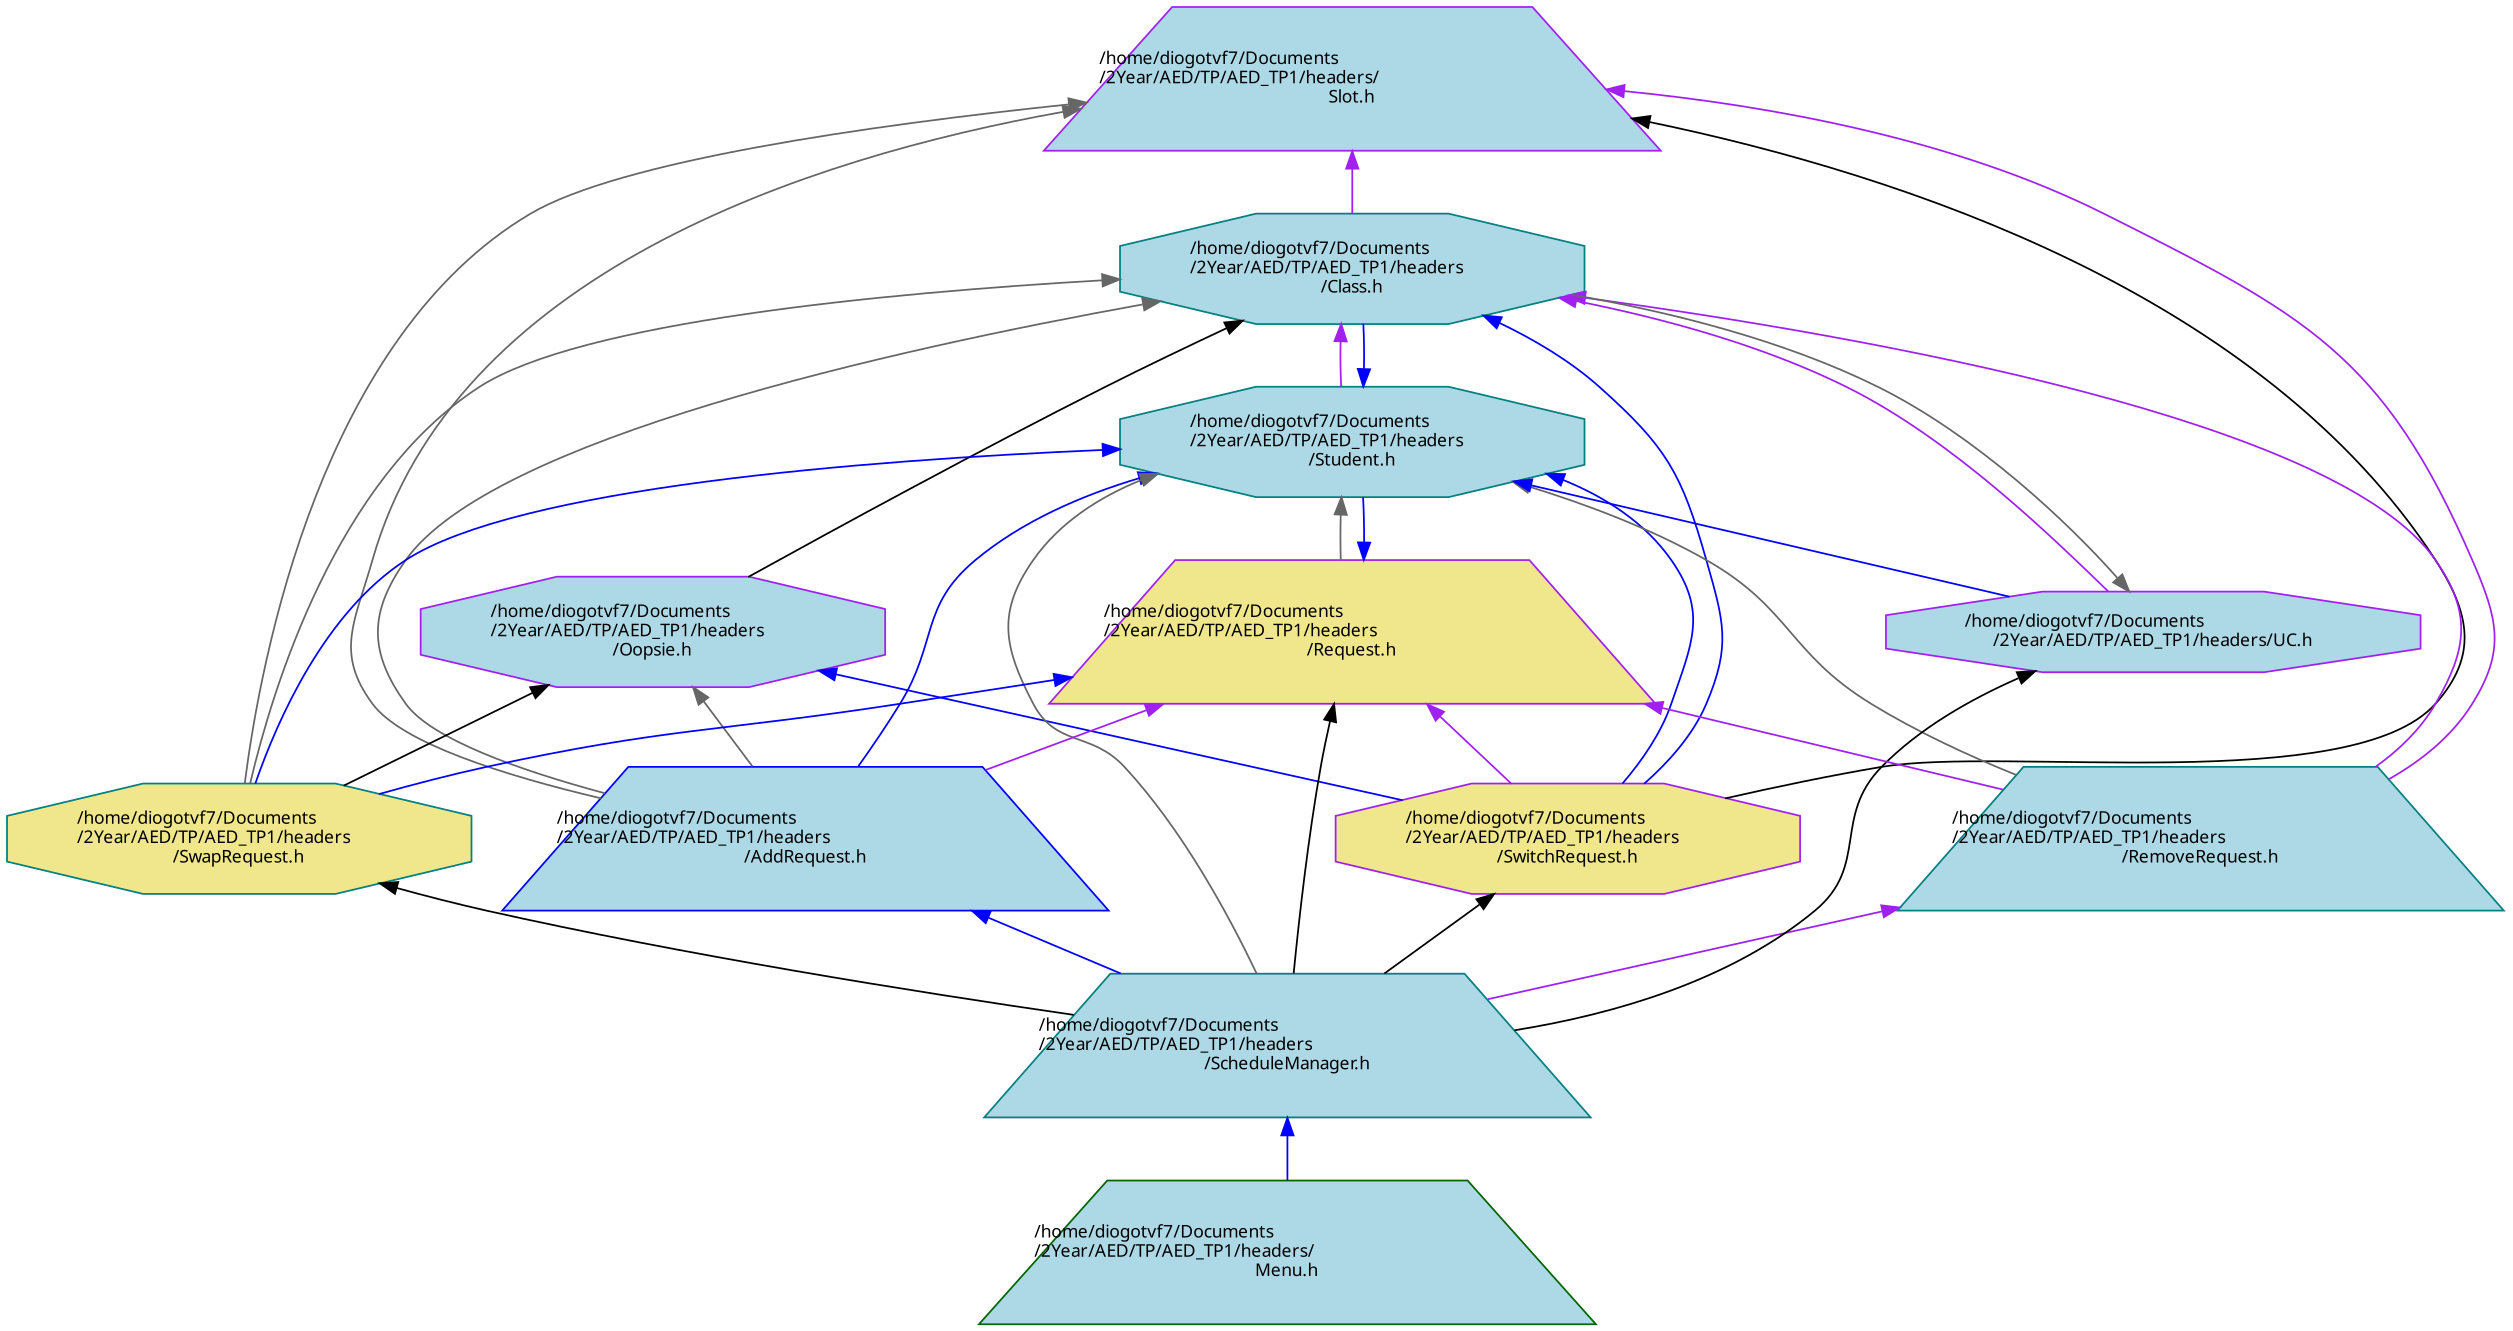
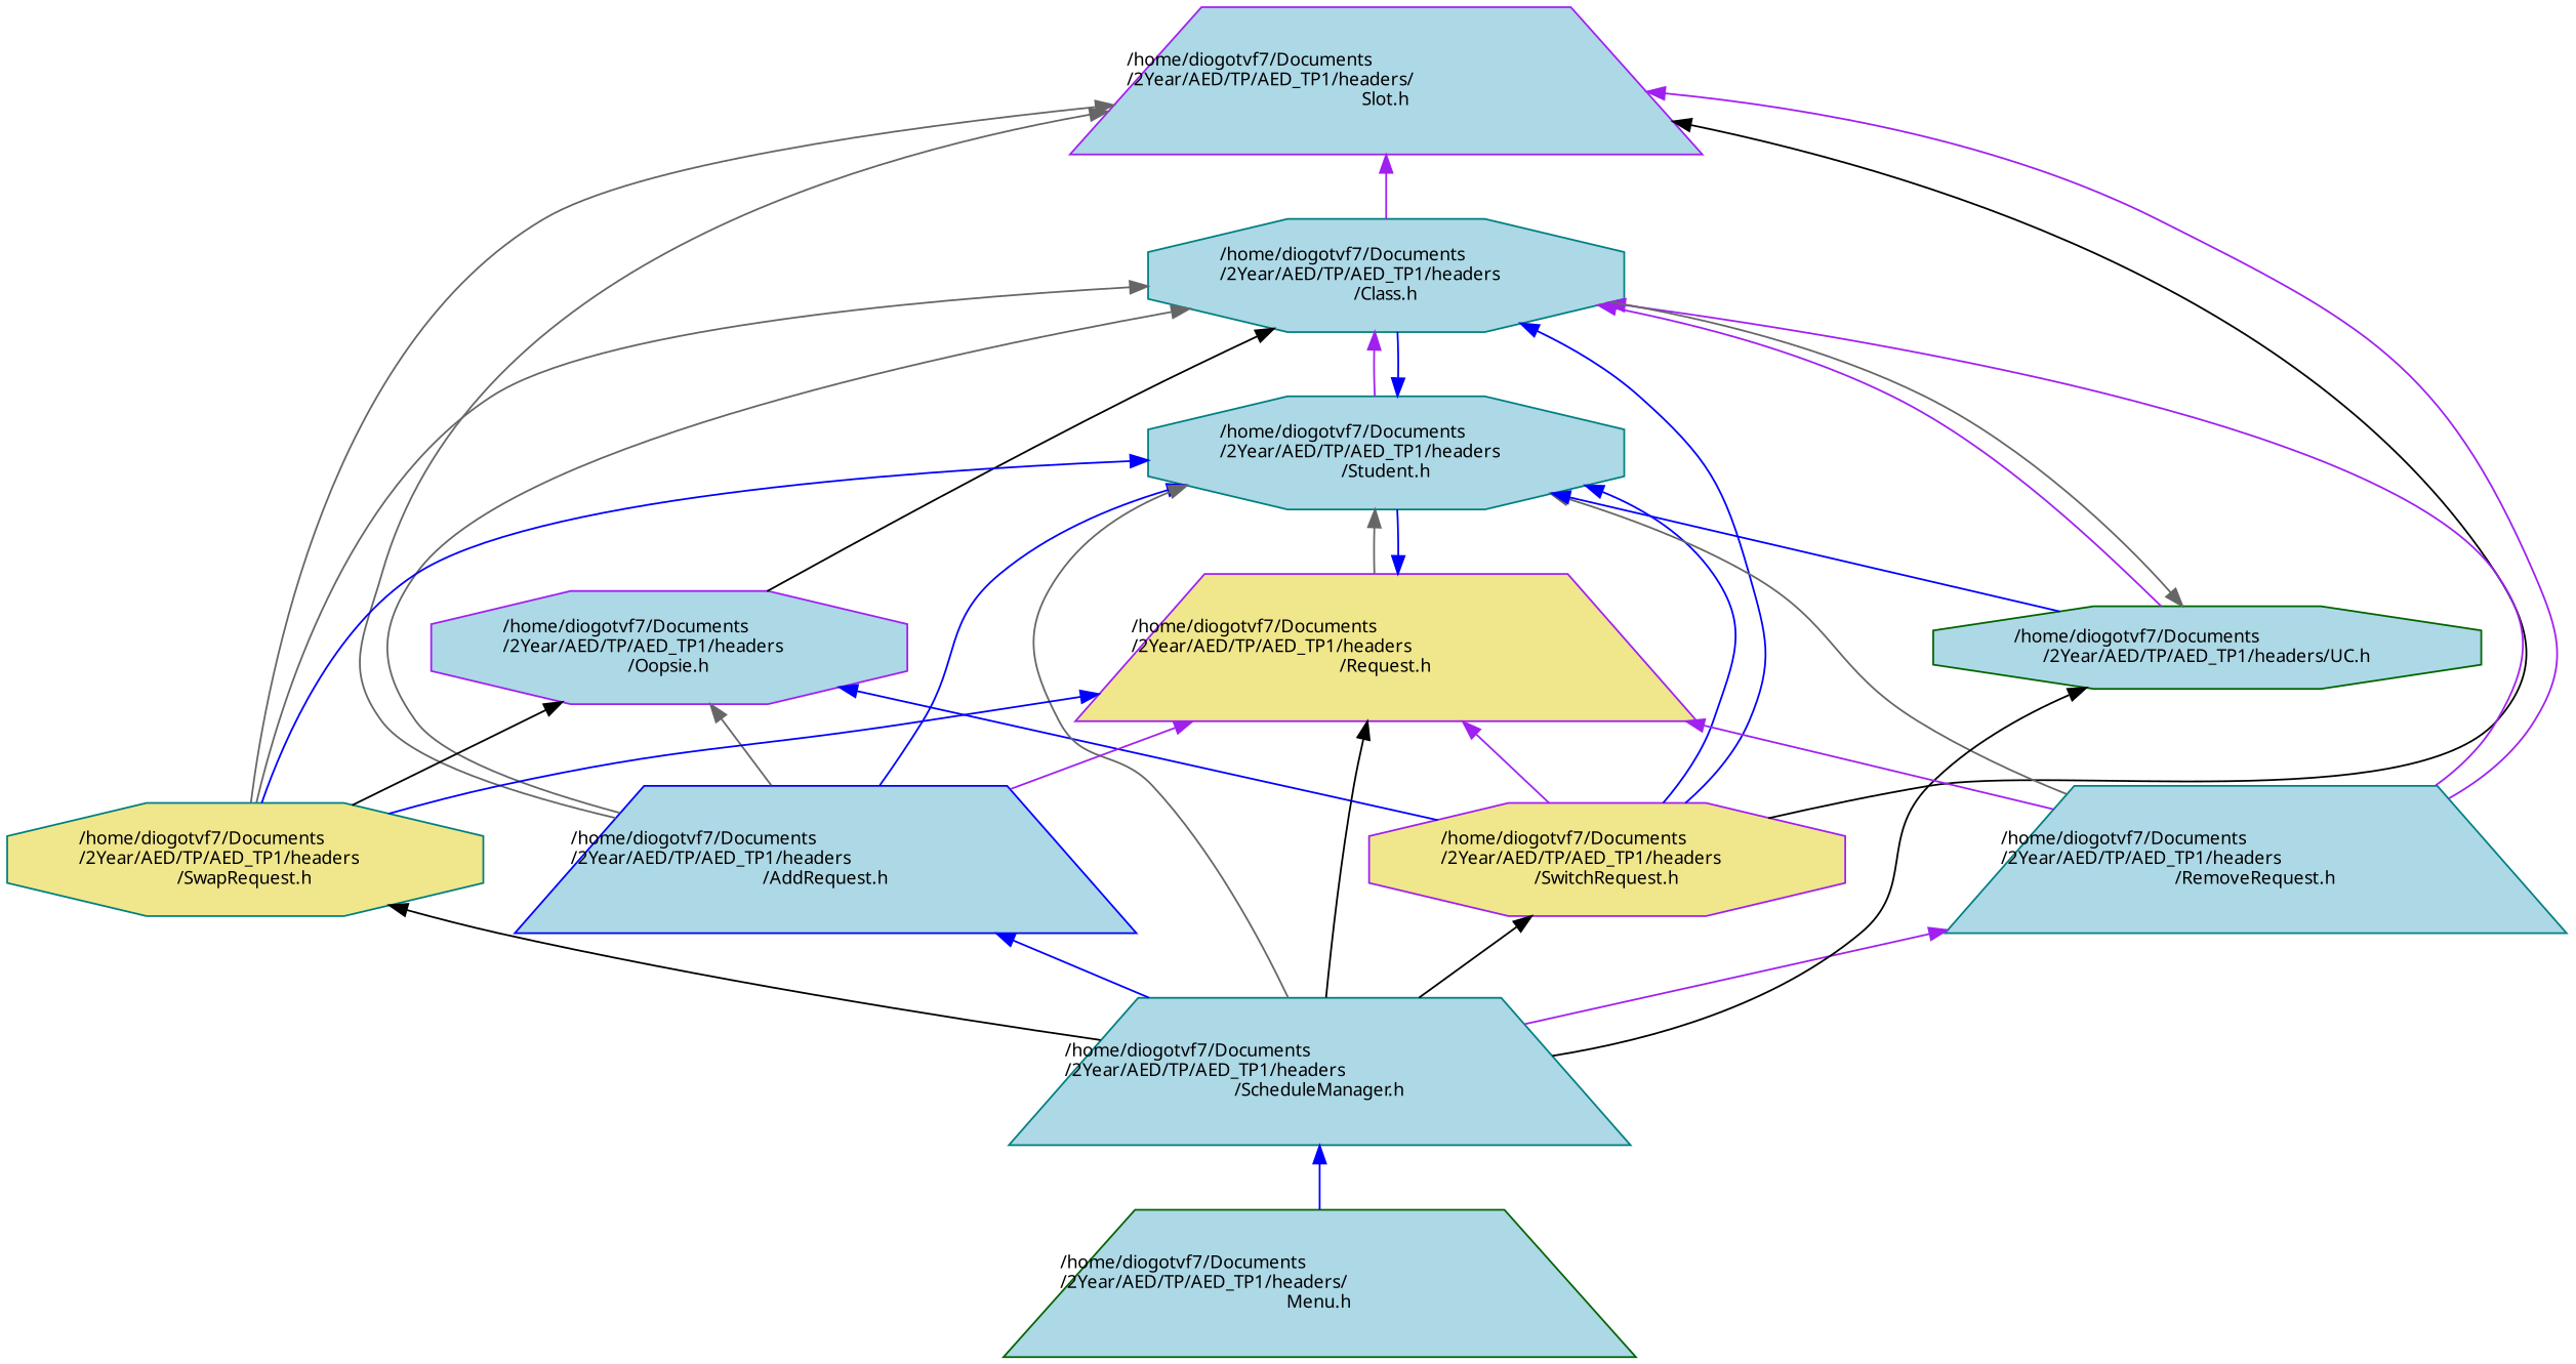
  digraph {
    fontname="Noto Sans"
    node [color=teal fillcolor=lightblue fontname="Noto Sans" fontsize=10 shape=trapezium style=filled]
    edge [color=blue dir=back fontname="Noto Sans" fontsize=10 labelfontname=Helvetica labelfontsize=10 style=solid]
    n1 [color=purple fontcolor=black height=0.2 label="/home/diogotvf7/Documents\l/2Year/AED/TP/AED_TP1/headers/\lSlot.h" width=0.4]
    n2 [color=blue height=0.2 label="/home/diogotvf7/Documents\l/2Year/AED/TP/AED_TP1/headers\l/AddRequest.h" width=0.4]
    n3 [height=0.2 label="/home/diogotvf7/Documents\l/2Year/AED/TP/AED_TP1/headers\l/Class.h" shape=octagon width=0.4]
    n4 [fillcolor=khaki height=0.2 label="/home/diogotvf7/Documents\l/2Year/AED/TP/AED_TP1/headers\l/SwapRequest.h" shape=octagon width=0.4]
    n5 [color=purple fillcolor=khaki height=0.2 label="/home/diogotvf7/Documents\l/2Year/AED/TP/AED_TP1/headers\l/SwitchRequest.h" shape=octagon width=0.4]
    n6 [height=0.2 label="/home/diogotvf7/Documents\l/2Year/AED/TP/AED_TP1/headers\l/RemoveRequest.h" width=0.4]
    n7 [height=0.2 label="/home/diogotvf7/Documents\l/2Year/AED/TP/AED_TP1/headers\l/ScheduleManager.h" width=0.4]
    n8 [color=darkgreen height=0.2 label="/home/diogotvf7/Documents\l/2Year/AED/TP/AED_TP1/headers/\lMenu.h" width=0.4]
    n9 [color=purple height=0.2 label="/home/diogotvf7/Documents\l/2Year/AED/TP/AED_TP1/headers\l/Oopsie.h" shape=octagon width=0.4]
    n10 [height=0.2 label="/home/diogotvf7/Documents\l/2Year/AED/TP/AED_TP1/headers\l/Student.h" shape=octagon width=0.4]
-   n11 [color=purple height=0.2 label="/home/diogotvf7/Documents\l/2Year/AED/TP/AED_TP1/headers/UC.h" shape=octagon width=0.4]
+   n11 [color=darkgreen height=0.2 label="/home/diogotvf7/Documents\l/2Year/AED/TP/AED_TP1/headers/UC.h" shape=octagon width=0.4]
    n12 [color=purple fillcolor=khaki height=0.2 label="/home/diogotvf7/Documents\l/2Year/AED/TP/AED_TP1/headers\l/Request.h" width=0.4]
    n1 -> n2 [color=gray40]
    n1 -> n3 [color=purple]
    n1 -> n4 [color=gray40]
    n1 -> n5 [color=black]
    n1 -> n6 [color=purple]
    n2 -> n7
    n3 -> n2 [color=gray40]
    n3 -> n4 [color=gray40]
    n3 -> n5
    n3 -> n6 [color=purple]
    n3 -> n9 [color=black]
    n3 -> n10 [color=purple]
    n3 -> n11 [color=purple]
    n4 -> n7 [color=black]
    n5 -> n7 [color=black]
    n6 -> n7 [color=purple]
    n7 -> n8
    n9 -> n2 [color=gray40]
    n9 -> n4 [color=black]
    n9 -> n5
    n10 -> n2
    n10 -> n3
    n10 -> n4
    n10 -> n5
    n10 -> n6 [color=gray40]
    n10 -> n7 [color=gray40]
    n10 -> n11
    n10 -> n12 [color=gray40]
    n11 -> n3 [color=gray40]
    n11 -> n7 [color=black]
    n12 -> n2 [color=purple]
    n12 -> n4
    n12 -> n5 [color=purple]
    n12 -> n6 [color=purple]
    n12 -> n7 [color=black]
    n12 -> n10
  }
